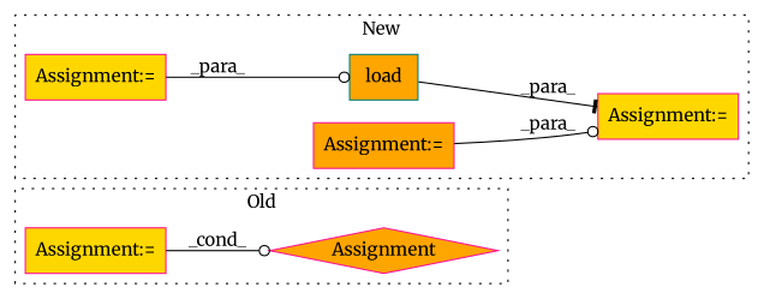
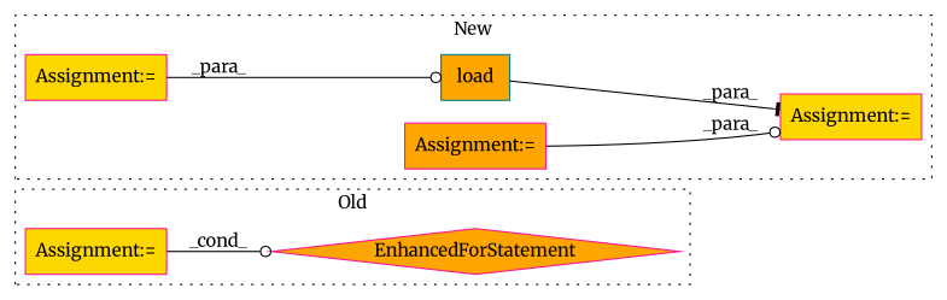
  digraph {
    rankdir=LR
    fontname=Merriweather
    node [a=7 l="85,2" s="5244,5363" shape=box style=filled fillcolor=orange color=deeppink fontname=Merriweather]
    edge [arrowhead=odot fontname=Merriweather]
-   n1 [a=70 label=Assignment shape=diamond]
+   n1 [a=70 label=EnhancedForStatement shape=diamond]
    n2 [label="Assignment:=" fillcolor=gold]
    n3 [a=32 l="5,1" label=load s="2495,2535" color=teal]
    n4 [l=1 label="Assignment:=" s=2551 fillcolor=gold]
    n5 [l=1 label="Assignment:=" s=2452 fillcolor=gold]
    n6 [l=14 label="Assignment:=" s=2390]
    subgraph cluster_1 {
      label=Old
      style=dotted
      n1
      n2
    }
    subgraph cluster_2 {
      label=New
      style=dotted
      n3
      n4
      n5
      n6
    }
    n2 -> n1 [label=_cond_]
    n3 -> n4 [label=_para_ arrowhead=tee]
    n5 -> n3 [label=_para_]
    n6 -> n4 [label=_para_]
  }
